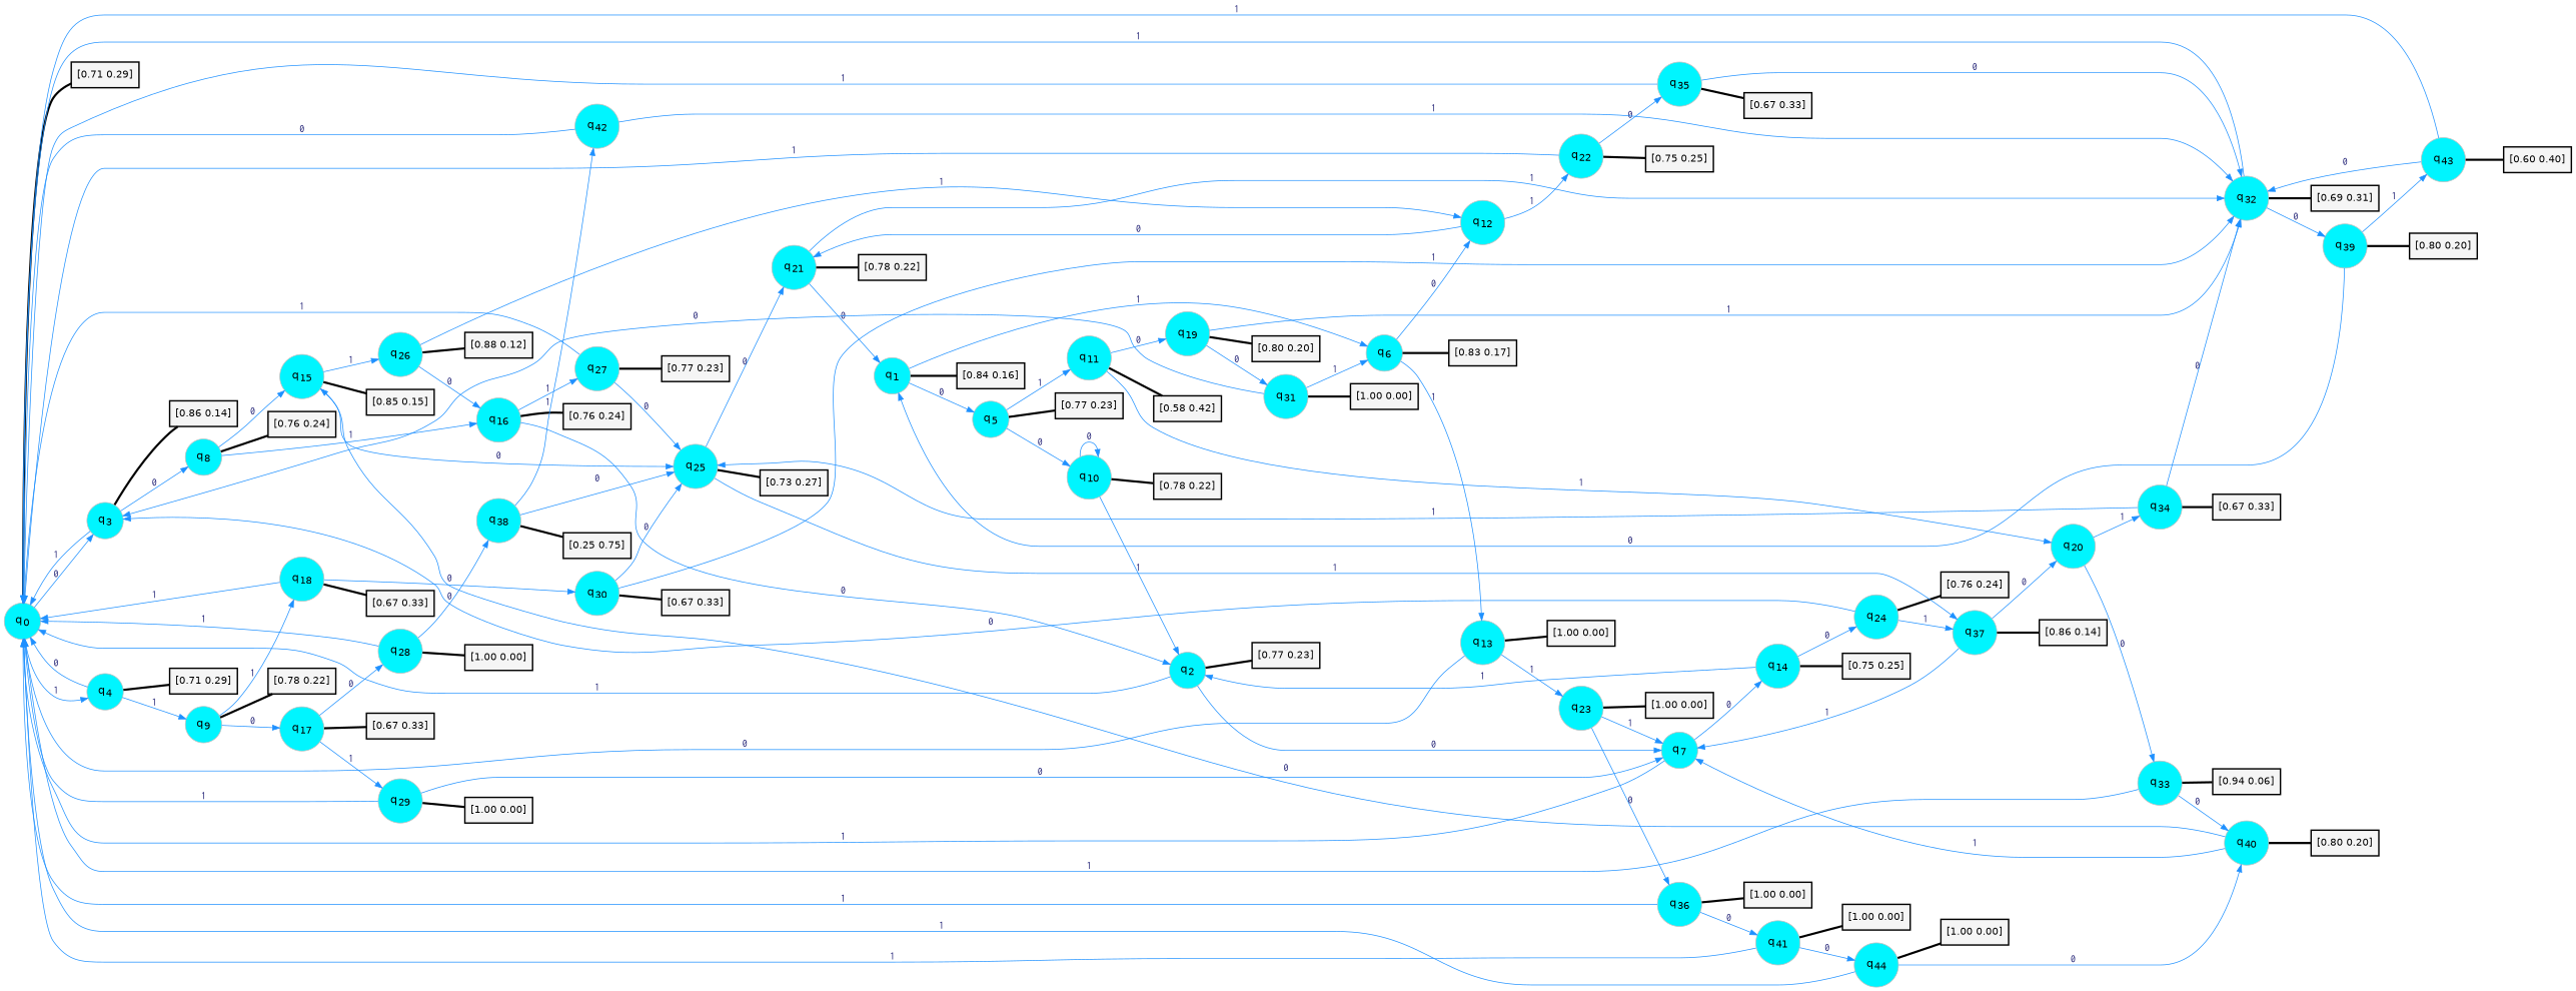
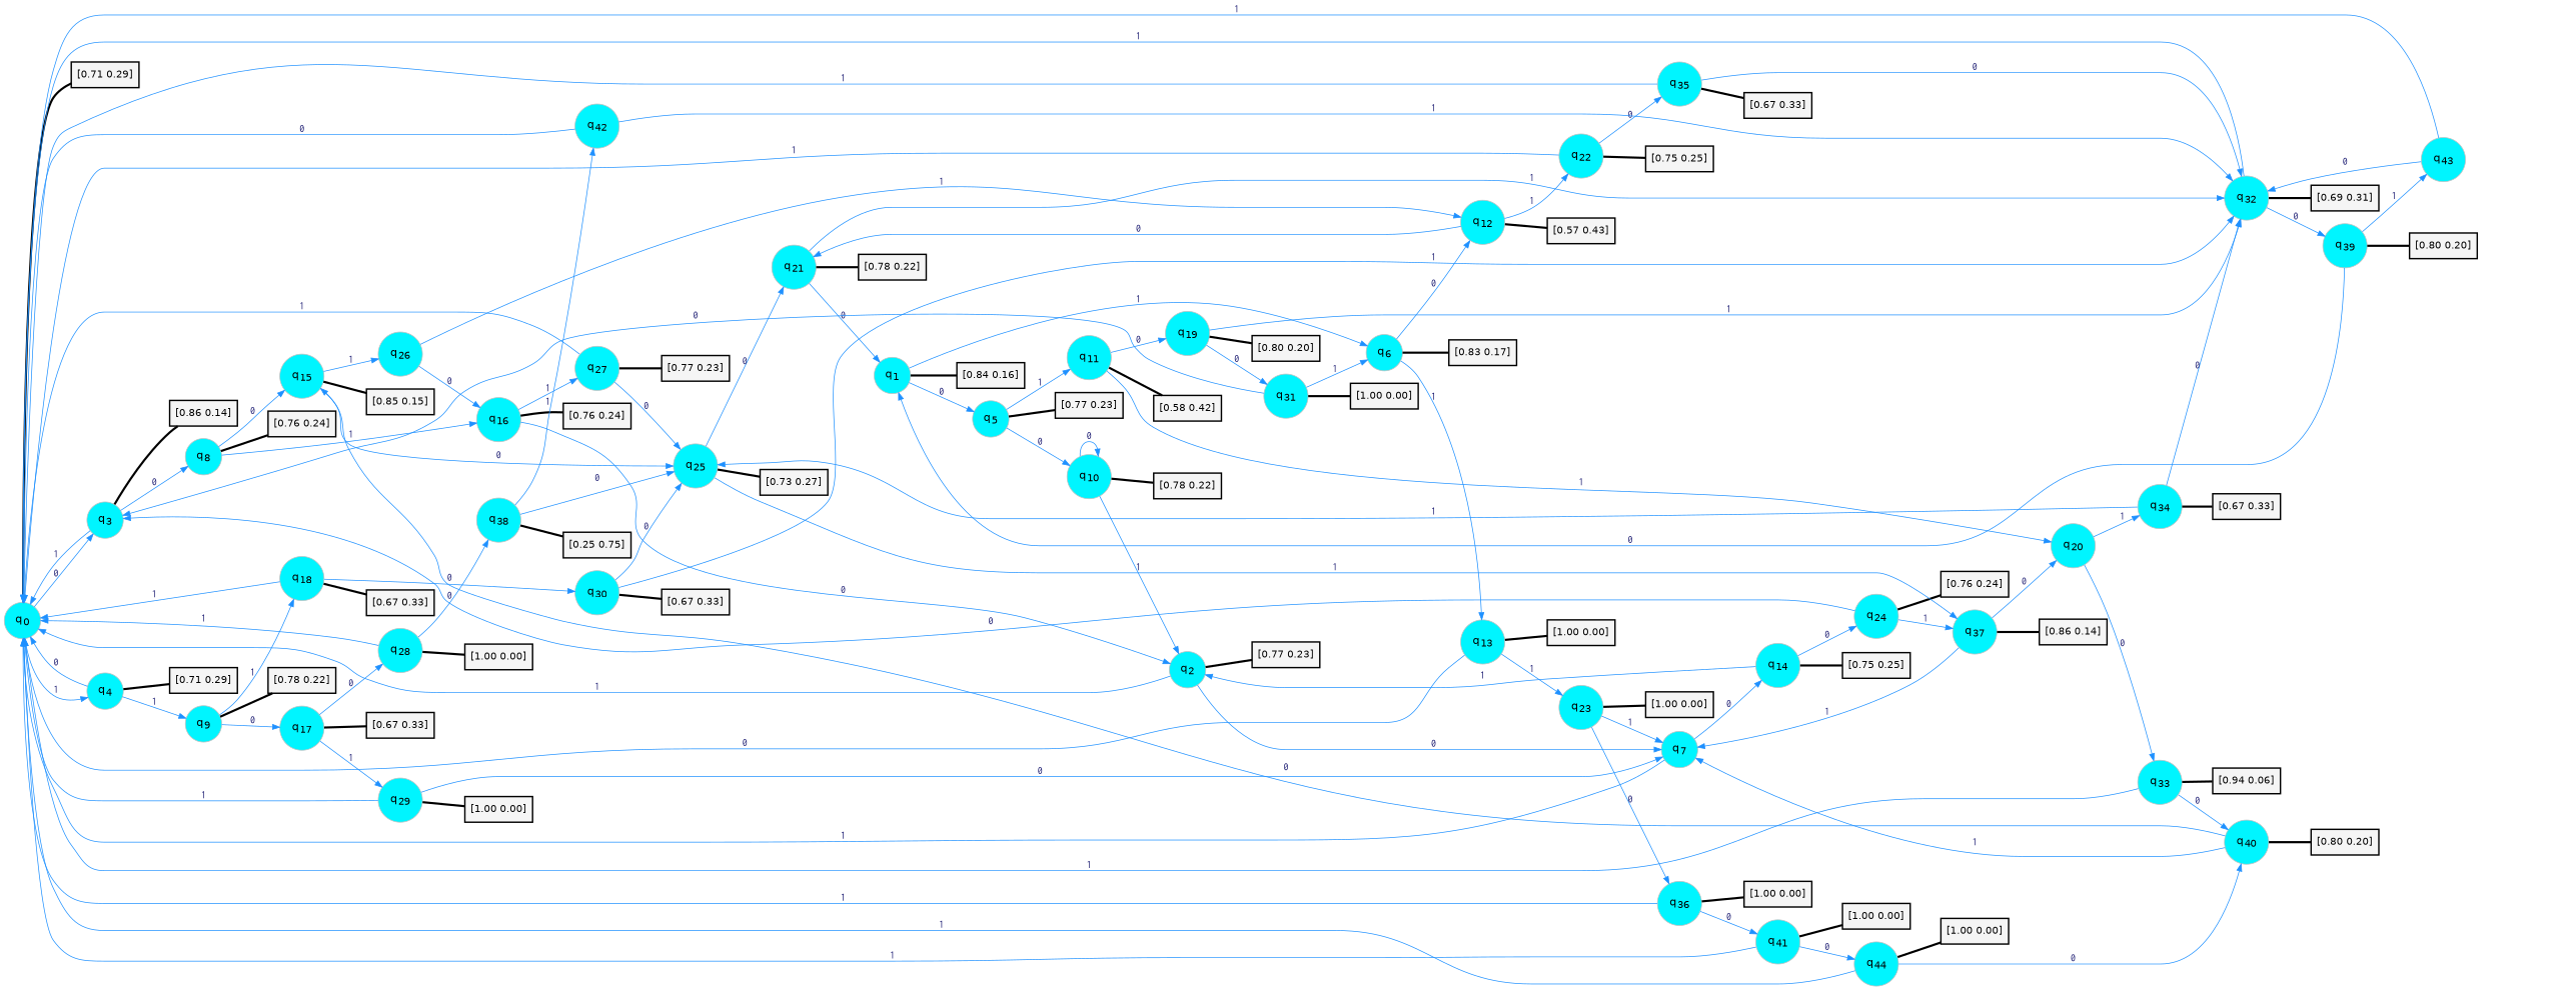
  digraph {
    rankdir=LR
    node [color=gray fillcolor=turquoise1 fontcolor=black fontname=Helvetica fontsize=16 fontweight=bold shape=circle style=filled]
    edge [arrowsize=1 color=dodgerblue1 fontcolor=midnightblue fontname=courier fontweight=bold penwidth=1 style=solid weight=20]
    n1 [label=<q<SUB>0</SUB>>]
    n2 [label=<q<SUB>3</SUB>>]
    n3 [label=<q<SUB>4</SUB>>]
    n4 [color=black fillcolor=whitesmoke fontsize=14 label="[0.71 0.29]" penwidth=2 shape=box]
    n5 [label=<q<SUB>8</SUB>>]
    n6 [color=black fillcolor=whitesmoke fontsize=14 label="[0.86 0.14]" penwidth=2 shape=box]
    n7 [label=<q<SUB>9</SUB>>]
    n8 [color=black fillcolor=whitesmoke fontsize=14 label="[0.71 0.29]" penwidth=2 shape=box]
    n9 [label=<q<SUB>1</SUB>>]
    n10 [label=<q<SUB>5</SUB>>]
    n11 [label=<q<SUB>6</SUB>>]
    n12 [color=black fillcolor=whitesmoke fontsize=14 label="[0.84 0.16]" penwidth=2 shape=box]
    n13 [label=<q<SUB>10</SUB>>]
    n14 [label=<q<SUB>11</SUB>>]
    n15 [color=black fillcolor=whitesmoke fontsize=14 label="[0.77 0.23]" penwidth=2 shape=box]
    n16 [label=<q<SUB>12</SUB>>]
    n17 [label=<q<SUB>13</SUB>>]
    n18 [color=black fillcolor=whitesmoke fontsize=14 label="[0.83 0.17]" penwidth=2 shape=box]
    n19 [label=<q<SUB>2</SUB>>]
    n20 [label=<q<SUB>7</SUB>>]
    n21 [color=black fillcolor=whitesmoke fontsize=14 label="[0.77 0.23]" penwidth=2 shape=box]
    n22 [label=<q<SUB>14</SUB>>]
    n23 [label=<q<SUB>15</SUB>>]
    n24 [label=<q<SUB>16</SUB>>]
    n25 [color=black fillcolor=whitesmoke fontsize=14 label="[0.76 0.24]" penwidth=2 shape=box]
    n26 [label=<q<SUB>17</SUB>>]
    n27 [label=<q<SUB>18</SUB>>]
    n28 [color=black fillcolor=whitesmoke fontsize=14 label="[0.78 0.22]" penwidth=2 shape=box]
    n29 [color=black fillcolor=whitesmoke fontsize=14 label="[0.78 0.22]" penwidth=2 shape=box]
    n30 [label=<q<SUB>19</SUB>>]
    n31 [label=<q<SUB>20</SUB>>]
    n32 [color=black fillcolor=whitesmoke fontsize=14 label="[0.58 0.42]" penwidth=2 shape=box]
    n33 [label=<q<SUB>21</SUB>>]
    n34 [label=<q<SUB>22</SUB>>]
+   n35 [color=black fillcolor=whitesmoke fontsize=14 label="[0.57 0.43]" penwidth=2 shape=box]
    n36 [label=<q<SUB>23</SUB>>]
    n37 [color=black fillcolor=whitesmoke fontsize=14 label="[1.00 0.00]" penwidth=2 shape=box]
    n38 [label=<q<SUB>24</SUB>>]
    n39 [color=black fillcolor=whitesmoke fontsize=14 label="[0.75 0.25]" penwidth=2 shape=box]
    n40 [label=<q<SUB>25</SUB>>]
    n41 [label=<q<SUB>26</SUB>>]
    n42 [color=black fillcolor=whitesmoke fontsize=14 label="[0.85 0.15]" penwidth=2 shape=box]
    n43 [label=<q<SUB>27</SUB>>]
    n44 [color=black fillcolor=whitesmoke fontsize=14 label="[0.76 0.24]" penwidth=2 shape=box]
    n45 [label=<q<SUB>28</SUB>>]
    n46 [label=<q<SUB>29</SUB>>]
    n47 [color=black fillcolor=whitesmoke fontsize=14 label="[0.67 0.33]" penwidth=2 shape=box]
    n48 [label=<q<SUB>30</SUB>>]
    n49 [color=black fillcolor=whitesmoke fontsize=14 label="[0.67 0.33]" penwidth=2 shape=box]
    n50 [label=<q<SUB>31</SUB>>]
    n51 [label=<q<SUB>32</SUB>>]
    n52 [color=black fillcolor=whitesmoke fontsize=14 label="[0.80 0.20]" penwidth=2 shape=box]
    n53 [label=<q<SUB>33</SUB>>]
    n54 [label=<q<SUB>34</SUB>>]
    n55 [color=black fillcolor=whitesmoke fontsize=14 label="[0.78 0.22]" penwidth=2 shape=box]
    n56 [label=<q<SUB>35</SUB>>]
    n57 [color=black fillcolor=whitesmoke fontsize=14 label="[0.75 0.25]" penwidth=2 shape=box]
    n58 [label=<q<SUB>36</SUB>>]
    n59 [color=black fillcolor=whitesmoke fontsize=14 label="[1.00 0.00]" penwidth=2 shape=box]
    n60 [label=<q<SUB>37</SUB>>]
    n61 [color=black fillcolor=whitesmoke fontsize=14 label="[0.76 0.24]" penwidth=2 shape=box]
    n62 [color=black fillcolor=whitesmoke fontsize=14 label="[0.73 0.27]" penwidth=2 shape=box]
-   n63 [color=black fillcolor=whitesmoke fontsize=14 label="[0.88 0.12]" penwidth=2 shape=box]
    n64 [color=black fillcolor=whitesmoke fontsize=14 label="[0.77 0.23]" penwidth=2 shape=box]
    n65 [label=<q<SUB>38</SUB>>]
    n66 [color=black fillcolor=whitesmoke fontsize=14 label="[1.00 0.00]" penwidth=2 shape=box]
    n67 [color=black fillcolor=whitesmoke fontsize=14 label="[1.00 0.00]" penwidth=2 shape=box]
    n68 [color=black fillcolor=whitesmoke fontsize=14 label="[0.67 0.33]" penwidth=2 shape=box]
    n69 [color=black fillcolor=whitesmoke fontsize=14 label="[1.00 0.00]" penwidth=2 shape=box]
    n70 [label=<q<SUB>39</SUB>>]
    n71 [color=black fillcolor=whitesmoke fontsize=14 label="[0.69 0.31]" penwidth=2 shape=box]
    n72 [label=<q<SUB>40</SUB>>]
    n73 [color=black fillcolor=whitesmoke fontsize=14 label="[0.94 0.06]" penwidth=2 shape=box]
    n74 [color=black fillcolor=whitesmoke fontsize=14 label="[0.67 0.33]" penwidth=2 shape=box]
    n75 [color=black fillcolor=whitesmoke fontsize=14 label="[0.67 0.33]" penwidth=2 shape=box]
    n76 [label=<q<SUB>41</SUB>>]
    n77 [color=black fillcolor=whitesmoke fontsize=14 label="[1.00 0.00]" penwidth=2 shape=box]
    n78 [color=black fillcolor=whitesmoke fontsize=14 label="[0.86 0.14]" penwidth=2 shape=box]
    n79 [label=<q<SUB>42</SUB>>]
    n80 [color=black fillcolor=whitesmoke fontsize=14 label="[0.25 0.75]" penwidth=2 shape=box]
    n81 [label=<q<SUB>43</SUB>>]
    n82 [color=black fillcolor=whitesmoke fontsize=14 label="[0.80 0.20]" penwidth=2 shape=box]
    n83 [color=black fillcolor=whitesmoke fontsize=14 label="[0.80 0.20]" penwidth=2 shape=box]
    n84 [label=<q<SUB>44</SUB>>]
    n85 [color=black fillcolor=whitesmoke fontsize=14 label="[1.00 0.00]" penwidth=2 shape=box]
-   n86 [color=black fillcolor=whitesmoke fontsize=14 label="[0.60 0.40]" penwidth=2 shape=box]
    n87 [color=black fillcolor=whitesmoke fontsize=14 label="[1.00 0.00]" penwidth=2 shape=box]
    n1 -> n2 [label=0]
    n1 -> n3 [label=1]
    n1 -> n4 [arrowhead=none color=black penwidth=3]
    n2 -> n1 [label=1]
    n2 -> n5 [label=0]
    n2 -> n6 [arrowhead=none color=black penwidth=3]
    n3 -> n1 [label=0]
    n3 -> n7 [label=1]
    n3 -> n8 [arrowhead=none color=black penwidth=3]
    n5 -> n23 [label=0]
    n5 -> n24 [label=1]
    n5 -> n25 [arrowhead=none color=black penwidth=3]
    n7 -> n26 [label=0]
    n7 -> n27 [label=1]
    n7 -> n28 [arrowhead=none color=black penwidth=3]
    n9 -> n10 [label=0]
    n9 -> n11 [label=1]
    n9 -> n12 [arrowhead=none color=black penwidth=3]
    n10 -> n13 [label=0]
    n10 -> n14 [label=1]
    n10 -> n15 [arrowhead=none color=black penwidth=3]
    n11 -> n16 [label=0]
    n11 -> n17 [label=1]
    n11 -> n18 [arrowhead=none color=black penwidth=3]
    n13 -> n13 [label=0]
    n13 -> n19 [label=1]
    n13 -> n29 [arrowhead=none color=black penwidth=3]
    n14 -> n30 [label=0]
    n14 -> n31 [label=1]
    n14 -> n32 [arrowhead=none color=black penwidth=3]
    n16 -> n33 [label=0]
    n16 -> n34 [label=1]
+   n16 -> n35 [arrowhead=none color=black penwidth=3]
    n17 -> n1 [label=0]
    n17 -> n36 [label=1]
    n17 -> n37 [arrowhead=none color=black penwidth=3]
    n19 -> n1 [label=1]
    n19 -> n20 [label=0]
    n19 -> n21 [arrowhead=none color=black penwidth=3]
    n20 -> n1 [label=1]
    n20 -> n22 [label=0]
    n22 -> n19 [label=1]
    n22 -> n38 [label=0]
    n22 -> n39 [arrowhead=none color=black penwidth=3]
    n23 -> n40 [label=0]
    n23 -> n41 [label=1]
    n23 -> n42 [arrowhead=none color=black penwidth=3]
    n24 -> n19 [label=0]
    n24 -> n43 [label=1]
    n24 -> n44 [arrowhead=none color=black penwidth=3]
    n26 -> n45 [label=0]
    n26 -> n46 [label=1]
    n26 -> n47 [arrowhead=none color=black penwidth=3]
    n27 -> n1 [label=1]
    n27 -> n48 [label=0]
    n27 -> n49 [arrowhead=none color=black penwidth=3]
    n30 -> n50 [label=0]
    n30 -> n51 [label=1]
    n30 -> n52 [arrowhead=none color=black penwidth=3]
    n31 -> n53 [label=0]
    n31 -> n54 [label=1]
    n33 -> n9 [label=0]
    n33 -> n51 [label=1]
    n33 -> n55 [arrowhead=none color=black penwidth=3]
    n34 -> n1 [label=1]
    n34 -> n56 [label=0]
    n34 -> n57 [arrowhead=none color=black penwidth=3]
    n36 -> n20 [label=1]
    n36 -> n58 [label=0]
    n36 -> n59 [arrowhead=none color=black penwidth=3]
    n38 -> n2 [label=0]
    n38 -> n60 [label=1]
    n38 -> n61 [arrowhead=none color=black penwidth=3]
    n40 -> n33 [label=0]
    n40 -> n60 [label=1]
    n40 -> n62 [arrowhead=none color=black penwidth=3]
    n41 -> n16 [label=1]
    n41 -> n24 [label=0]
-   n41 -> n63 [arrowhead=none color=black penwidth=3]
    n43 -> n1 [label=1]
    n43 -> n40 [label=0]
    n43 -> n64 [arrowhead=none color=black penwidth=3]
    n45 -> n1 [label=1]
    n45 -> n65 [label=0]
    n45 -> n66 [arrowhead=none color=black penwidth=3]
    n46 -> n1 [label=1]
    n46 -> n20 [label=0]
    n46 -> n67 [arrowhead=none color=black penwidth=3]
    n48 -> n40 [label=0]
    n48 -> n51 [label=1]
    n48 -> n68 [arrowhead=none color=black penwidth=3]
    n50 -> n2 [label=0]
    n50 -> n11 [label=1]
    n50 -> n69 [arrowhead=none color=black penwidth=3]
    n51 -> n1 [label=1]
    n51 -> n70 [label=0]
    n51 -> n71 [arrowhead=none color=black penwidth=3]
    n53 -> n1 [label=1]
    n53 -> n72 [label=0]
    n53 -> n73 [arrowhead=none color=black penwidth=3]
    n54 -> n40 [label=1]
    n54 -> n51 [label=0]
    n54 -> n74 [arrowhead=none color=black penwidth=3]
    n56 -> n1 [label=1]
    n56 -> n51 [label=0]
    n56 -> n75 [arrowhead=none color=black penwidth=3]
    n58 -> n1 [label=1]
    n58 -> n76 [label=0]
    n58 -> n77 [arrowhead=none color=black penwidth=3]
    n60 -> n20 [label=1]
    n60 -> n31 [label=0]
    n60 -> n78 [arrowhead=none color=black penwidth=3]
    n65 -> n40 [label=0]
    n65 -> n79 [label=1]
    n65 -> n80 [arrowhead=none color=black penwidth=3]
    n70 -> n9 [label=0]
    n70 -> n81 [label=1]
    n70 -> n82 [arrowhead=none color=black penwidth=3]
    n72 -> n20 [label=1]
    n72 -> n23 [label=0]
    n72 -> n83 [arrowhead=none color=black penwidth=3]
    n76 -> n1 [label=1]
    n76 -> n84 [label=0]
    n76 -> n85 [arrowhead=none color=black penwidth=3]
    n79 -> n1 [label=0]
    n79 -> n51 [label=1]
    n81 -> n1 [label=1]
    n81 -> n51 [label=0]
-   n81 -> n86 [arrowhead=none color=black penwidth=3]
    n84 -> n1 [label=1]
    n84 -> n72 [label=0]
    n84 -> n87 [arrowhead=none color=black penwidth=3]
  }
